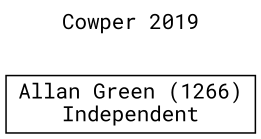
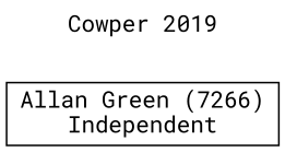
  digraph {
    label="Cowper 2019"
    labelloc=t
    mclimit=10
    fontname="Roboto Mono"
-   n1 [label="Allan Green (1266)\nIndependent" shape=box fontname="Roboto Mono"]
+   n1 [label="Allan Green (7266)\nIndependent" shape=box fontname="Roboto Mono"]
  }
